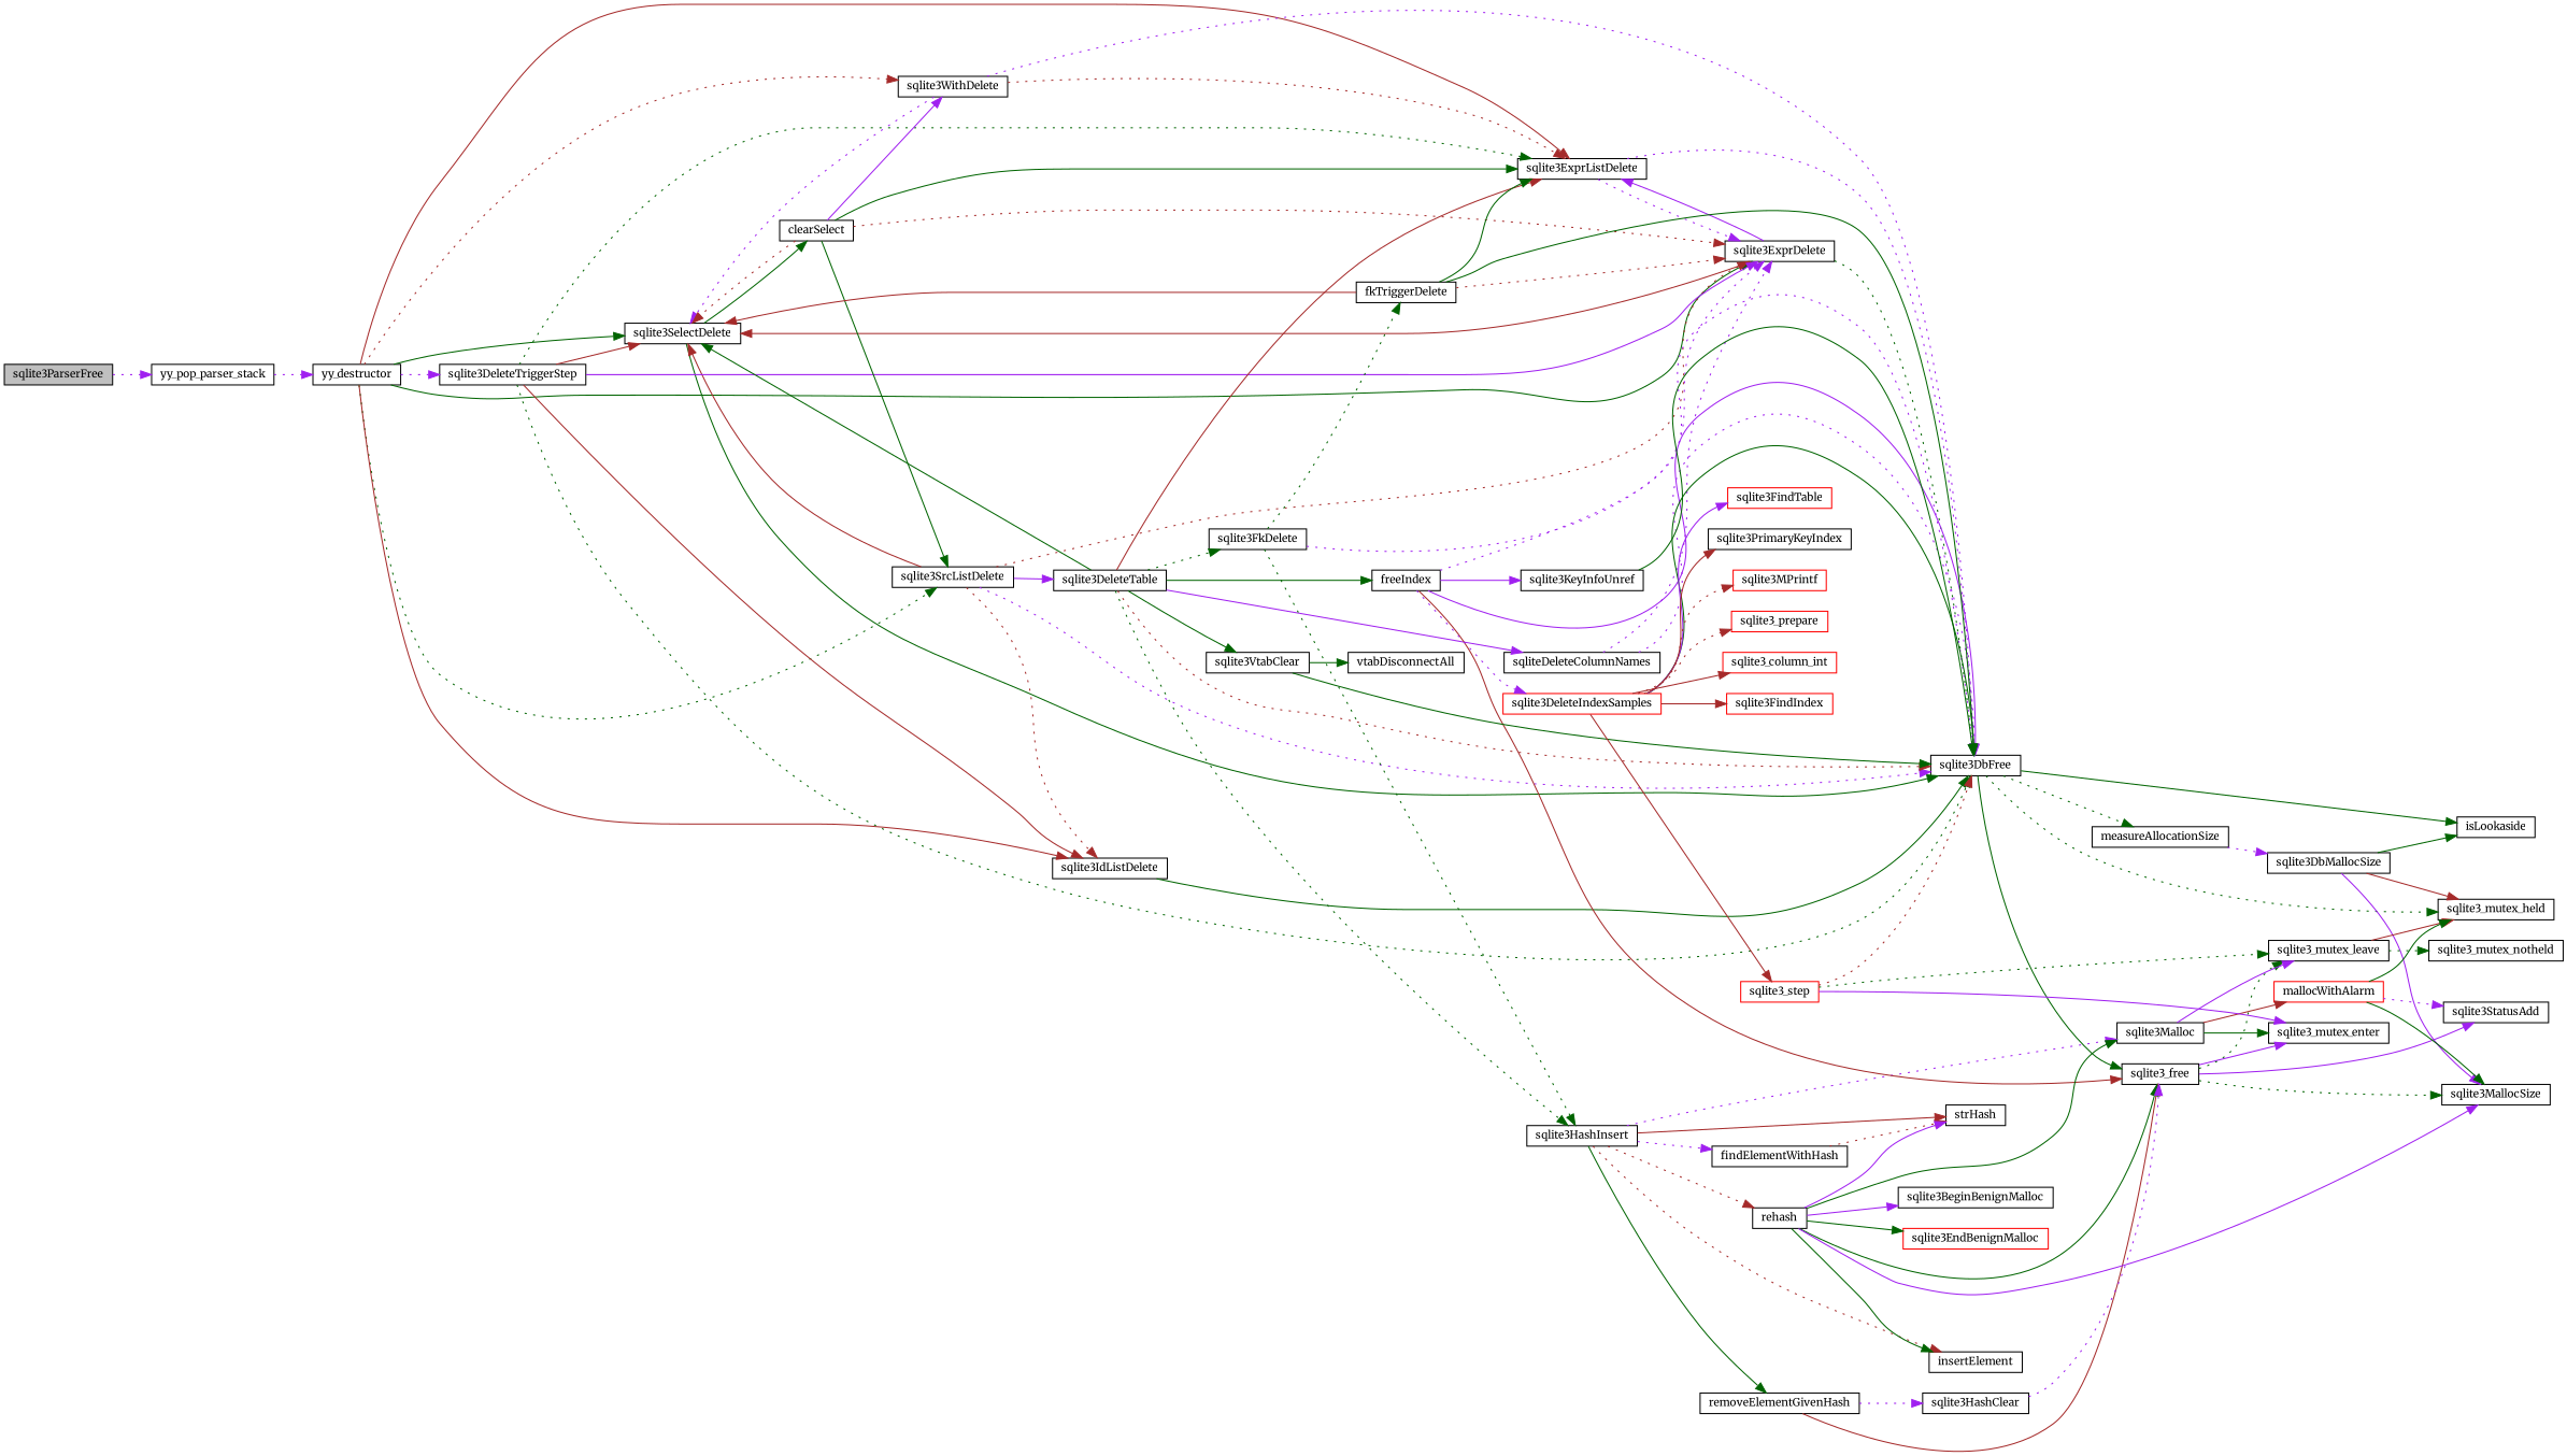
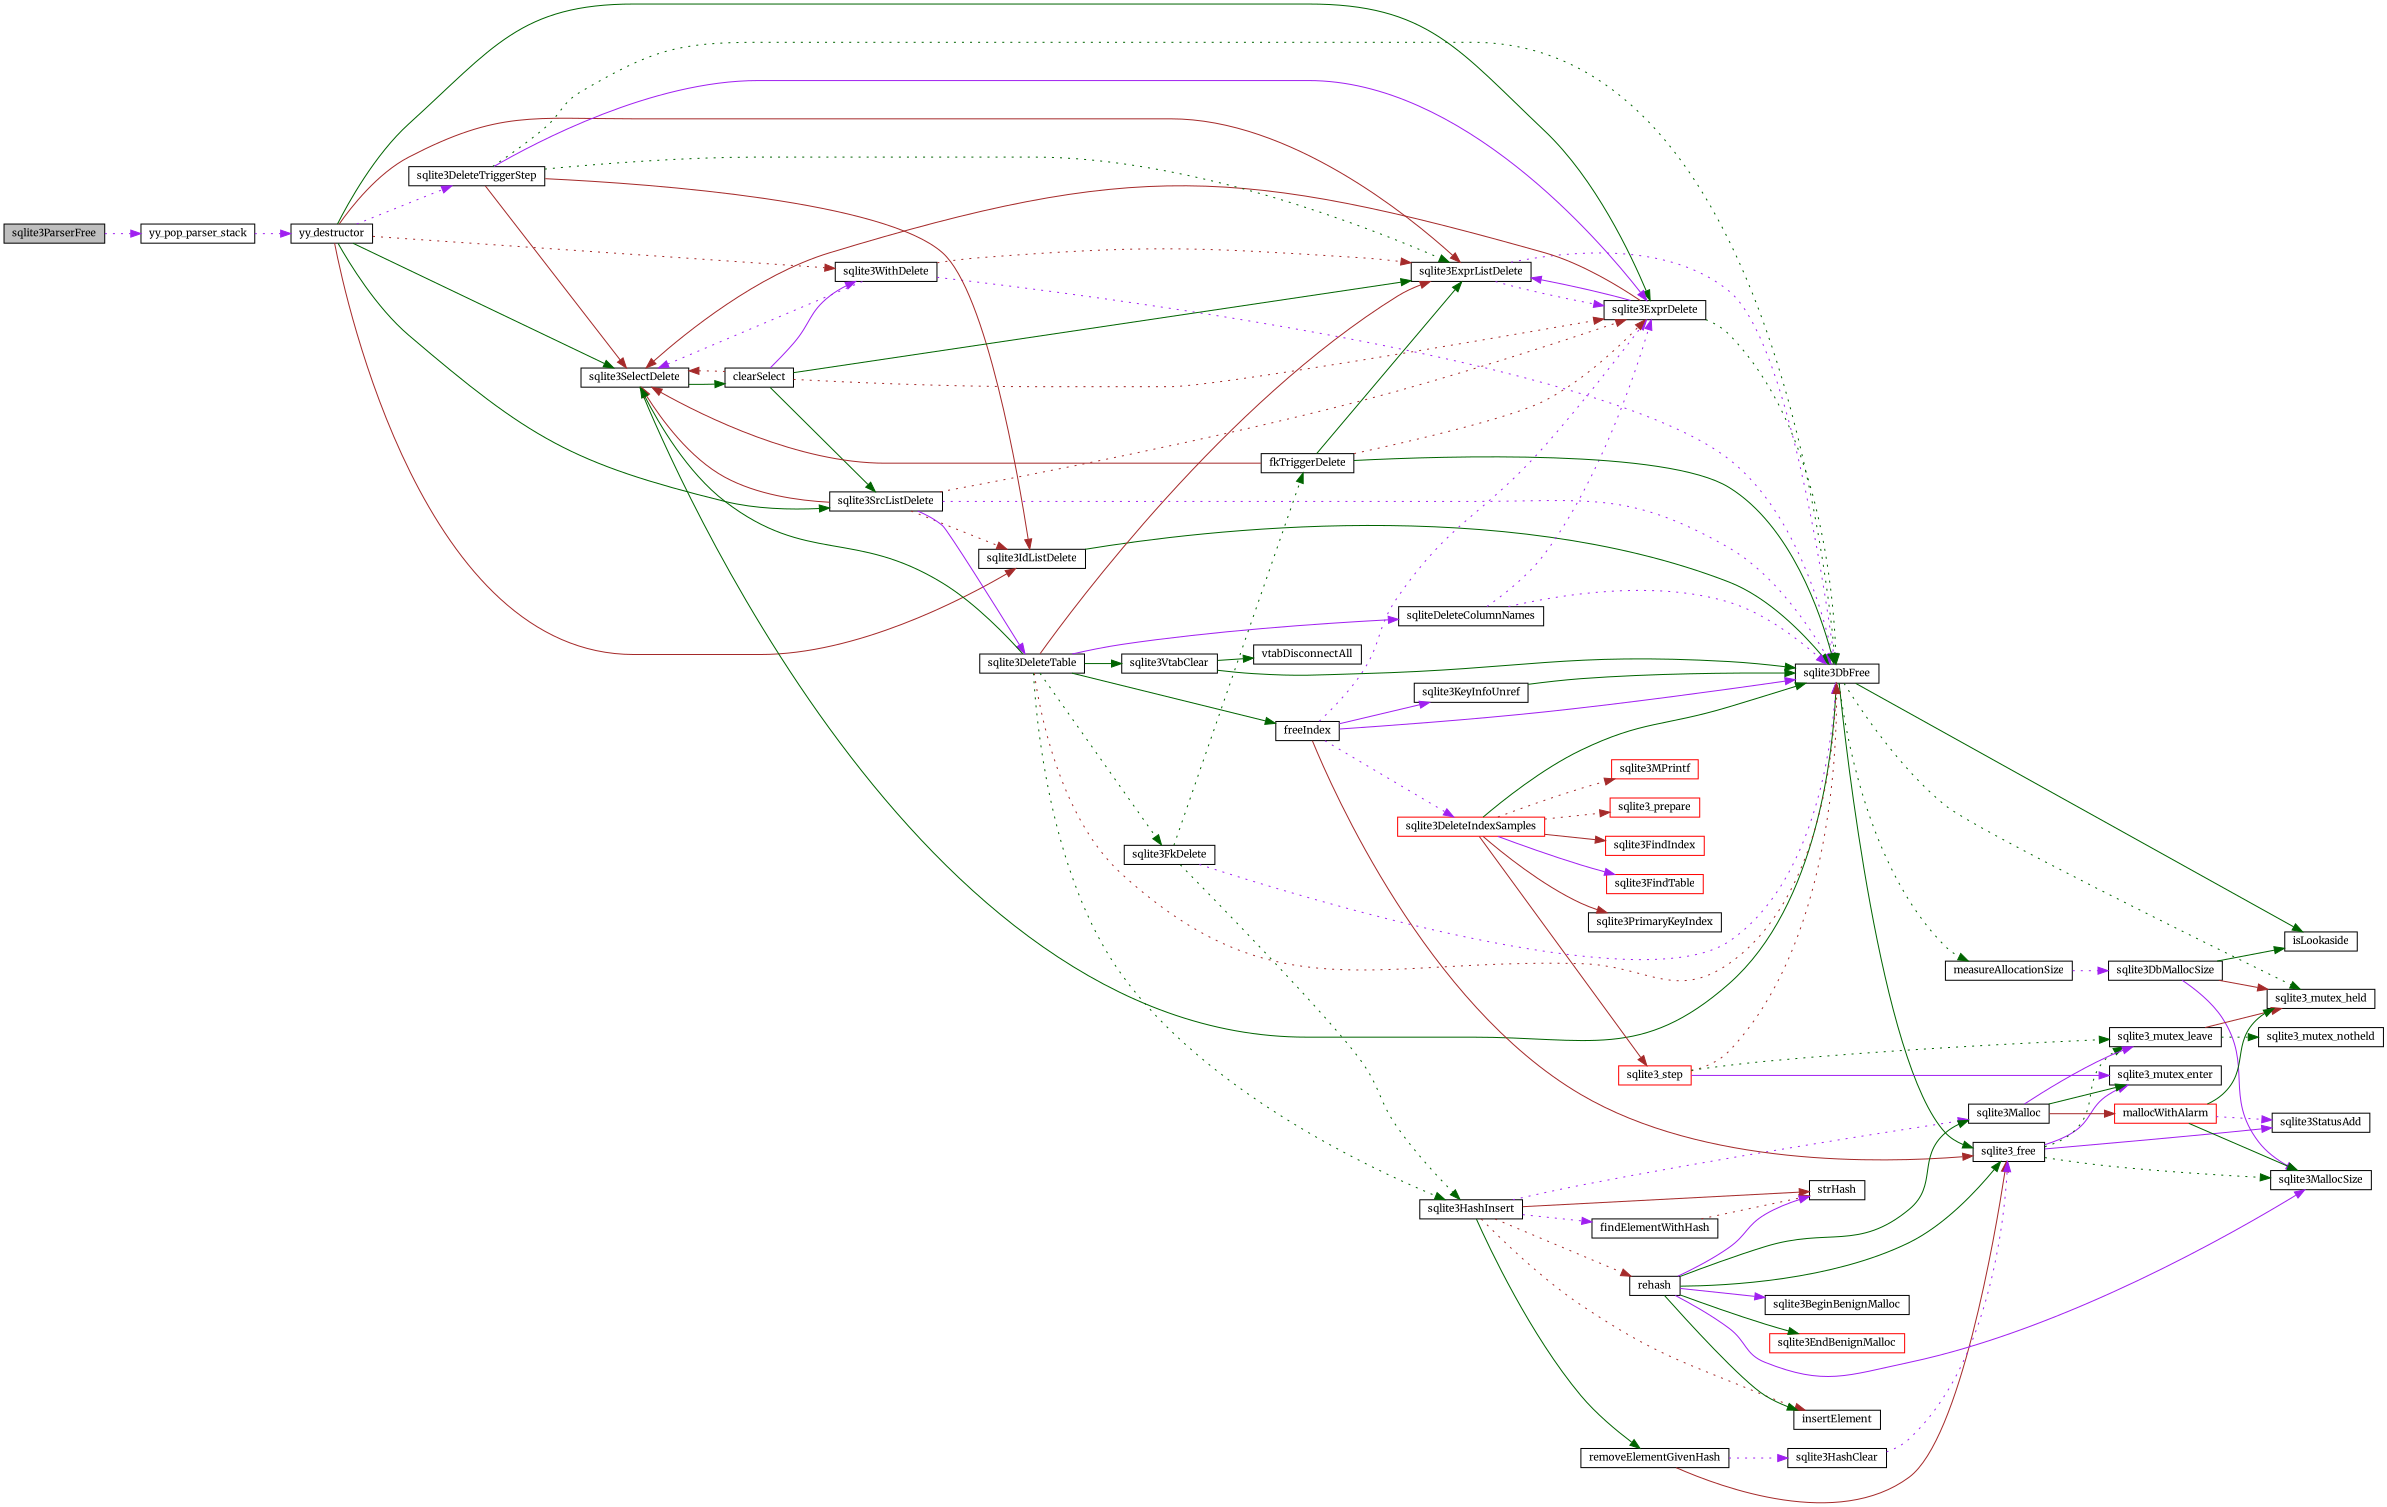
  digraph {
    fontname=Merriweather
    rankdir=LR
    node [color=black fillcolor=white fontname=Merriweather fontsize=10 shape=record style=filled]
    edge [color=darkgreen fontname=Merriweather fontsize=10 labelfontname=FreeSans labelfontsize=10 style=solid]
    n1 [fillcolor=grey75 fontcolor=black height=0.2 label=sqlite3ParserFree width=0.4]
    n2 [height=0.2 label=yy_pop_parser_stack width=0.4]
    n3 [height=0.2 label=yy_destructor width=0.4]
    n4 [height=0.2 label=sqlite3SelectDelete width=0.4]
    n5 [height=0.2 label=sqlite3ExprListDelete width=0.4]
    n6 [height=0.2 label=sqlite3ExprDelete width=0.4]
    n7 [height=0.2 label=sqlite3SrcListDelete width=0.4]
    n8 [height=0.2 label=sqlite3IdListDelete width=0.4]
    n9 [height=0.2 label=sqlite3WithDelete width=0.4]
    n10 [height=0.2 label=sqlite3DeleteTriggerStep width=0.4]
    n11 [height=0.2 label=clearSelect width=0.4]
    n12 [height=0.2 label=sqlite3DbFree width=0.4]
    n13 [height=0.2 label=sqlite3DeleteTable width=0.4]
    n14 [height=0.2 label=sqlite3_mutex_held width=0.4]
    n15 [height=0.2 label=measureAllocationSize width=0.4]
    n16 [height=0.2 label=isLookaside width=0.4]
    n17 [height=0.2 label=sqlite3_free width=0.4]
    n18 [height=0.2 label=sqlite3DbMallocSize width=0.4]
    n19 [height=0.2 label=sqlite3MallocSize width=0.4]
    n20 [height=0.2 label=sqlite3_mutex_enter width=0.4]
    n21 [height=0.2 label=sqlite3StatusAdd width=0.4]
    n22 [height=0.2 label=sqlite3_mutex_leave width=0.4]
    n23 [height=0.2 label=sqlite3_mutex_notheld width=0.4]
    n24 [height=0.2 label=sqlite3HashInsert width=0.4]
    n25 [height=0.2 label=freeIndex width=0.4]
    n26 [height=0.2 label=sqlite3FkDelete width=0.4]
    n27 [height=0.2 label=sqliteDeleteColumnNames width=0.4]
    n28 [height=0.2 label=sqlite3VtabClear width=0.4]
    n29 [height=0.2 label=findElementWithHash width=0.4]
    n30 [height=0.2 label=strHash width=0.4]
    n31 [height=0.2 label=removeElementGivenHash width=0.4]
    n32 [height=0.2 label=sqlite3Malloc width=0.4]
    n33 [height=0.2 label=rehash width=0.4]
    n34 [height=0.2 label=insertElement width=0.4]
    n35 [color=red height=0.2 label=sqlite3DeleteIndexSamples width=0.4]
    n36 [height=0.2 label=sqlite3KeyInfoUnref width=0.4]
    n37 [height=0.2 label=fkTriggerDelete width=0.4]
    n38 [height=0.2 label=vtabDisconnectAll width=0.4]
    n39 [height=0.2 label=sqlite3HashClear width=0.4]
    n40 [color=red height=0.2 label=mallocWithAlarm width=0.4]
    n41 [height=0.2 label=sqlite3BeginBenignMalloc width=0.4]
    n42 [color=red height=0.2 label=sqlite3EndBenignMalloc width=0.4]
    n43 [color=red height=0.2 label=sqlite3FindIndex width=0.4]
    n44 [color=red height=0.2 label=sqlite3FindTable width=0.4]
    n45 [height=0.2 label=sqlite3PrimaryKeyIndex width=0.4]
    n46 [color=red height=0.2 label=sqlite3MPrintf width=0.4]
    n47 [color=red height=0.2 label=sqlite3_prepare width=0.4]
    n48 [color=red height=0.2 label=sqlite3_step width=0.4]
-   n49 [color=red height=0.2 label=sqlite3_column_int width=0.4]
    n1 -> n2 [color=purple style=dotted]
    n2 -> n3 [color=purple style=dotted]
    n3 -> n4
    n3 -> n5 [color=brown]
    n3 -> n6
-   n3 -> n7 [style=dotted]
+   n3 -> n7
    n3 -> n8 [color=brown]
    n3 -> n9 [color=brown style=dotted]
    n3 -> n10 [color=purple style=dotted]
    n4 -> n11
    n4 -> n12
    n5 -> n6 [color=purple style=dotted]
    n5 -> n12 [color=purple style=dotted]
    n6 -> n4 [color=brown]
    n6 -> n5 [color=purple]
    n6 -> n12 [style=dotted]
    n7 -> n4 [color=brown]
    n7 -> n6 [color=brown style=dotted]
    n7 -> n8 [color=brown style=dotted]
    n7 -> n12 [color=purple style=dotted]
    n7 -> n13 [color=purple]
    n8 -> n12
    n9 -> n4 [color=purple style=dotted]
    n9 -> n5 [color=brown style=dotted]
    n9 -> n12 [color=purple style=dotted]
    n10 -> n4 [color=brown]
    n10 -> n5 [style=dotted]
    n10 -> n6 [color=purple]
    n10 -> n8 [color=brown]
    n10 -> n12 [style=dotted]
    n11 -> n4 [color=brown style=dotted]
    n11 -> n5
    n11 -> n6 [color=brown style=dotted]
    n11 -> n7
    n11 -> n9 [color=purple]
    n12 -> n14 [style=dotted]
    n12 -> n15 [style=dotted]
    n12 -> n16
    n12 -> n17
    n13 -> n4
    n13 -> n5 [color=brown]
    n13 -> n12 [color=brown style=dotted]
    n13 -> n24 [style=dotted]
    n13 -> n25
    n13 -> n26 [style=dotted]
    n13 -> n27 [color=purple]
    n13 -> n28
    n15 -> n18 [color=purple style=dotted]
    n17 -> n19 [style=dotted]
    n17 -> n20 [color=purple]
    n17 -> n21 [color=purple]
    n17 -> n22 [style=dotted]
    n18 -> n14 [color=brown]
    n18 -> n16
    n18 -> n19 [color=purple]
    n22 -> n14 [color=brown]
    n22 -> n23 [style=dotted]
    n24 -> n29 [color=purple style=dotted]
    n24 -> n30 [color=brown]
    n24 -> n31
    n24 -> n32 [color=purple style=dotted]
    n24 -> n33 [color=brown style=dotted]
    n24 -> n34 [color=brown style=dotted]
    n25 -> n6 [color=purple style=dotted]
    n25 -> n12 [color=purple]
    n25 -> n17 [color=brown]
    n25 -> n35 [color=purple style=dotted]
    n25 -> n36 [color=purple]
    n26 -> n12 [color=purple style=dotted]
    n26 -> n24 [style=dotted]
    n26 -> n37 [style=dotted]
    n27 -> n6 [color=purple style=dotted]
    n27 -> n12 [color=purple style=dotted]
    n28 -> n12
    n28 -> n38
    n29 -> n30 [color=brown style=dotted]
    n31 -> n17 [color=brown]
    n31 -> n39 [color=purple style=dotted]
    n32 -> n20
    n32 -> n22 [color=purple]
    n32 -> n40 [color=brown]
    n33 -> n17
    n33 -> n19 [color=purple]
    n33 -> n30 [color=purple]
    n33 -> n32
    n33 -> n34
    n33 -> n41 [color=purple]
    n33 -> n42
    n35 -> n12
    n35 -> n43 [color=brown]
    n35 -> n44 [color=purple]
    n35 -> n45 [color=brown]
    n35 -> n46 [color=brown style=dotted]
    n35 -> n47 [color=brown style=dotted]
    n35 -> n48 [color=brown]
-   n35 -> n49 [color=brown]
    n36 -> n12
    n37 -> n4 [color=brown]
    n37 -> n5
    n37 -> n6 [color=brown style=dotted]
    n37 -> n12
    n39 -> n17 [color=purple style=dotted]
    n40 -> n14
    n40 -> n19
    n40 -> n21 [color=purple style=dotted]
    n48 -> n12 [color=brown style=dotted]
    n48 -> n20 [color=purple]
    n48 -> n22 [style=dotted]
  }
